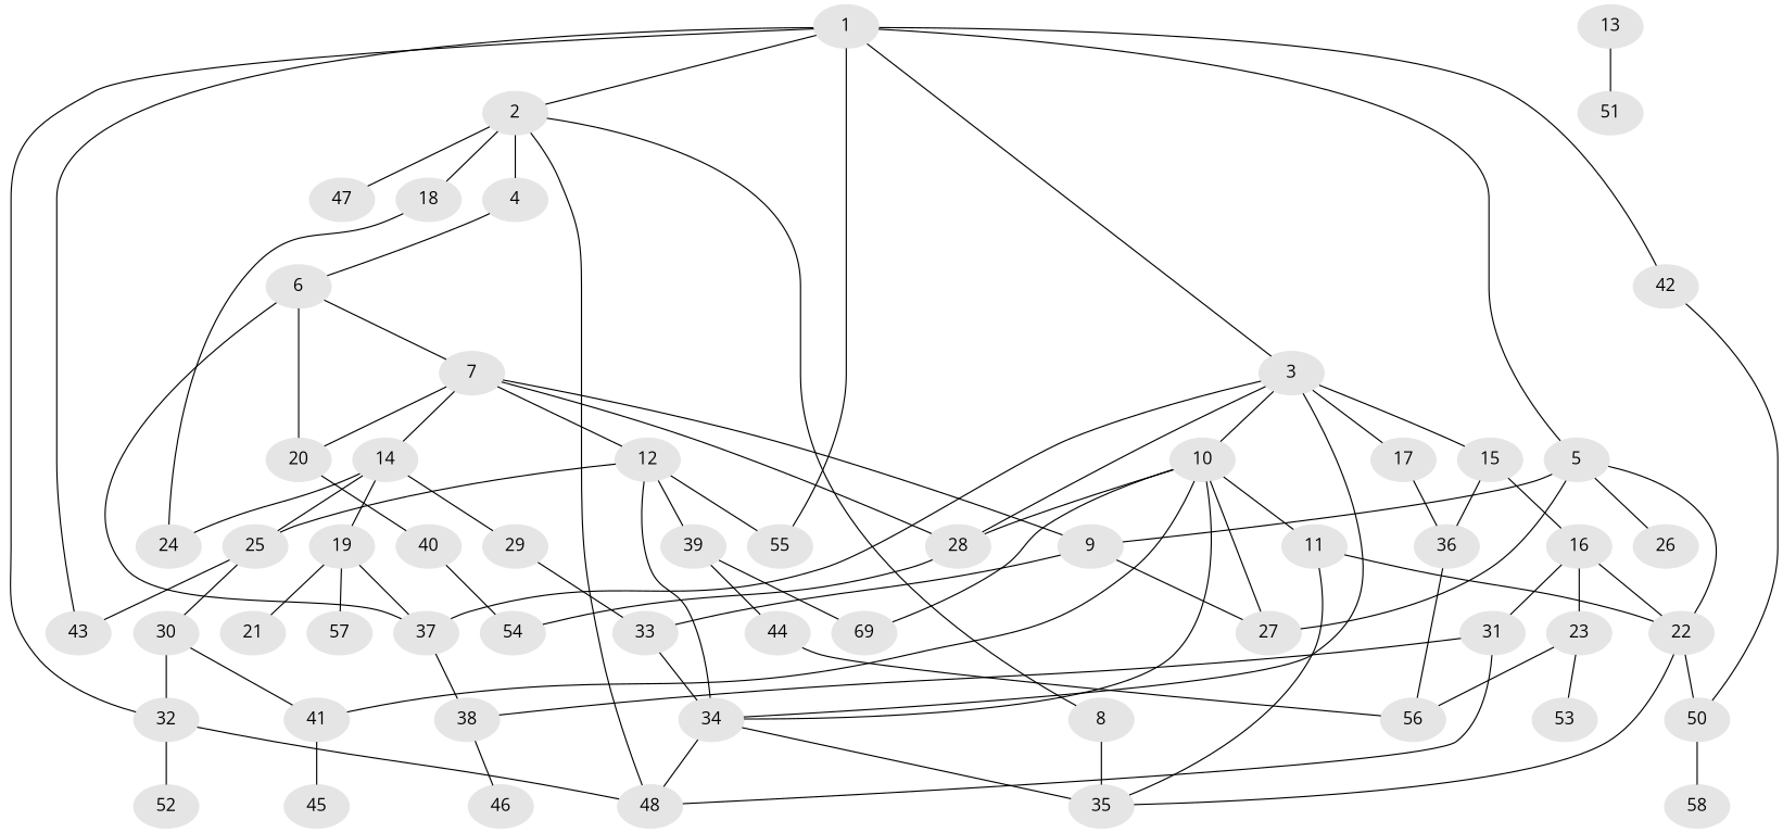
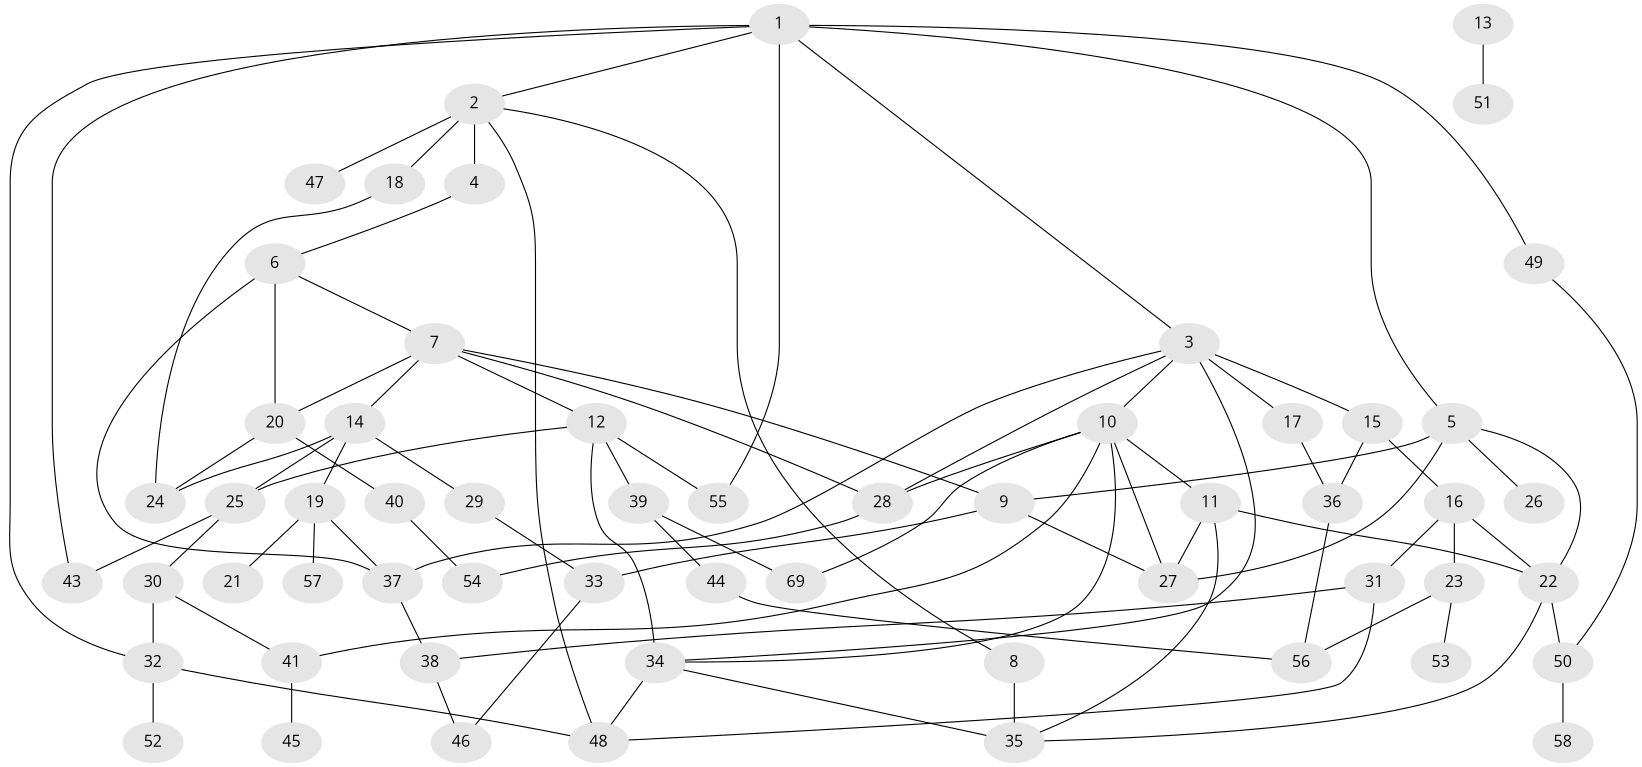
  graph {
    fontname="Open Sans"
    node [color=gray90 fontname="Open Sans" style=filled]
    edge [fontname="Open Sans" weight=1.0]
    1
    2
    3
    5
    32
-   42
+   42 [label=49]
    43
    55
    4
    8
    18
    47
    48
    10
    15
    17
    28
    34
    37
    9
    22
    26
    27
    52
    50
    6
    35
    24
    11
    41
    n31 [label=69]
    16
    36
    54
    38
    7
    20
    33
    13
    51
    12
    14
    40
    25
    39
    19
    29
    45
    30
    44
    21
    57
    23
    31
    56
    53
    58
    46
    1 -- 2
    1 -- 3
    1 -- 5
    1 -- 32
    1 -- 42
    1 -- 43
    1 -- 55
    2 -- 4
    2 -- 8
    2 -- 18 [weight=2.0]
    2 -- 47
    2 -- 48
    3 -- 10
    3 -- 15 [weight=2.0]
    3 -- 17
    3 -- 28
    3 -- 34
    3 -- 37
    5 -- 9
    5 -- 22
    5 -- 26
    5 -- 27
    32 -- 48
    32 -- 52
    42 -- 50
    4 -- 6
    8 -- 35 [weight=2.0]
    18 -- 24
    10 -- 28
    10 -- 34
    10 -- 27
    10 -- 11
    10 -- 41
    10 -- n31
    15 -- 16
    15 -- 36
    17 -- 36
    28 -- 54
    34 -- 48
    34 -- 35
    37 -- 38
    9 -- 27
    9 -- 33
    22 -- 50 [weight=2.0]
    22 -- 35
    50 -- 58
    6 -- 37 [weight=2.0]
    6 -- 7
    6 -- 20
    11 -- 22
+   11 -- 27 [weight=2.0]
    11 -- 35
    41 -- 45
    16 -- 22
    16 -- 23
    16 -- 31
    36 -- 56
    38 -- 46
    7 -- 28
    7 -- 9
    7 -- 20
    7 -- 12
    7 -- 14
+   20 -- 24
    20 -- 40
-   33 -- 34
+   33 -- 46
    13 -- 51
    12 -- 55
    12 -- 34 [weight=2.0]
    12 -- 25
    12 -- 39 [weight=2.0]
    14 -- 24
    14 -- 25
    14 -- 19 [weight=2.0]
    14 -- 29 [weight=2.0]
    40 -- 54
    25 -- 43
    25 -- 30
    39 -- n31
    39 -- 44
    19 -- 37
    19 -- 21
    19 -- 57
    29 -- 33
    30 -- 32
    30 -- 41
    44 -- 56 [weight=2.0]
    23 -- 56
    23 -- 53
    31 -- 48
    31 -- 38
  }
